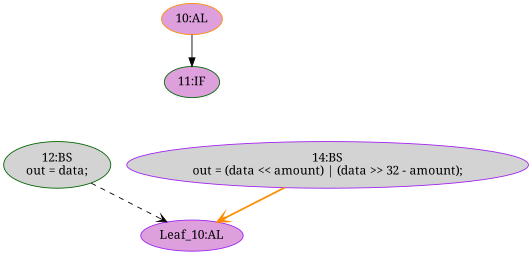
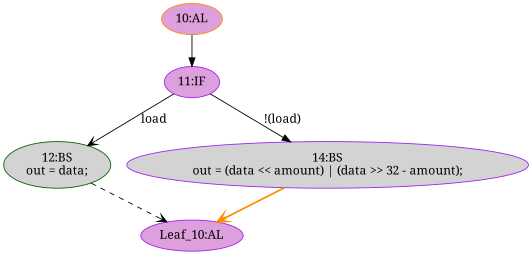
  strict digraph {
    fontname="Noto Serif"
    node [color=darkgreen fillcolor=plum fontname="Noto Serif" statements="[]" style=filled typ=BlockingSubstitution]
    edge [arrowhead=vee color=black cond="[]" fontname="Noto Serif" lineno=None style=solid]
    n1 [ast="<pyverilog.vparser.ast.Always object at 0x7fe2d3de44d0>" clk_sens=True color=darkorange label="10:AL" sens="['clk']" typ=Always use_var="['load', 'amount', 'data']"]
-   n2 [ast="<pyverilog.vparser.ast.IfStatement object at 0x7fe2d3de4ed0>" label="11:IF" typ=IfStatement]
+   n2 [ast="<pyverilog.vparser.ast.IfStatement object at 0x7fe2d3de4ed0>" color=purple label="11:IF" typ=IfStatement]
    n3 [ast="<pyverilog.vparser.ast.BlockingSubstitution object at 0x7fe2d3d8ee90>" fillcolor=lightgrey label="12:BS\nout = data;" statements="[<pyverilog.vparser.ast.BlockingSubstitution object at 0x7fe2d3d8ee90>]"]
    n4 [ast="<pyverilog.vparser.ast.BlockingSubstitution object at 0x7fe2d3df2050>" color=purple fillcolor=lightgrey label="14:BS\nout = (data << amount) | (data >> 32 - amount);" statements="[<pyverilog.vparser.ast.BlockingSubstitution object at 0x7fe2d3df2050>]"]
    n5 [color=purple def_var="['out']" label="Leaf_10:AL" statements="" typ=""]
    n1 -> n2 [arrowhead=normal]
+   n2 -> n3 [cond="['load']" label=load lineno=11]
+   n2 -> n4 [arrowhead=normal cond="['load']" label="!(load)" lineno=11]
    n3 -> n5 [style=dashed]
    n4 -> n5 [color=darkorange style=bold]
  }
